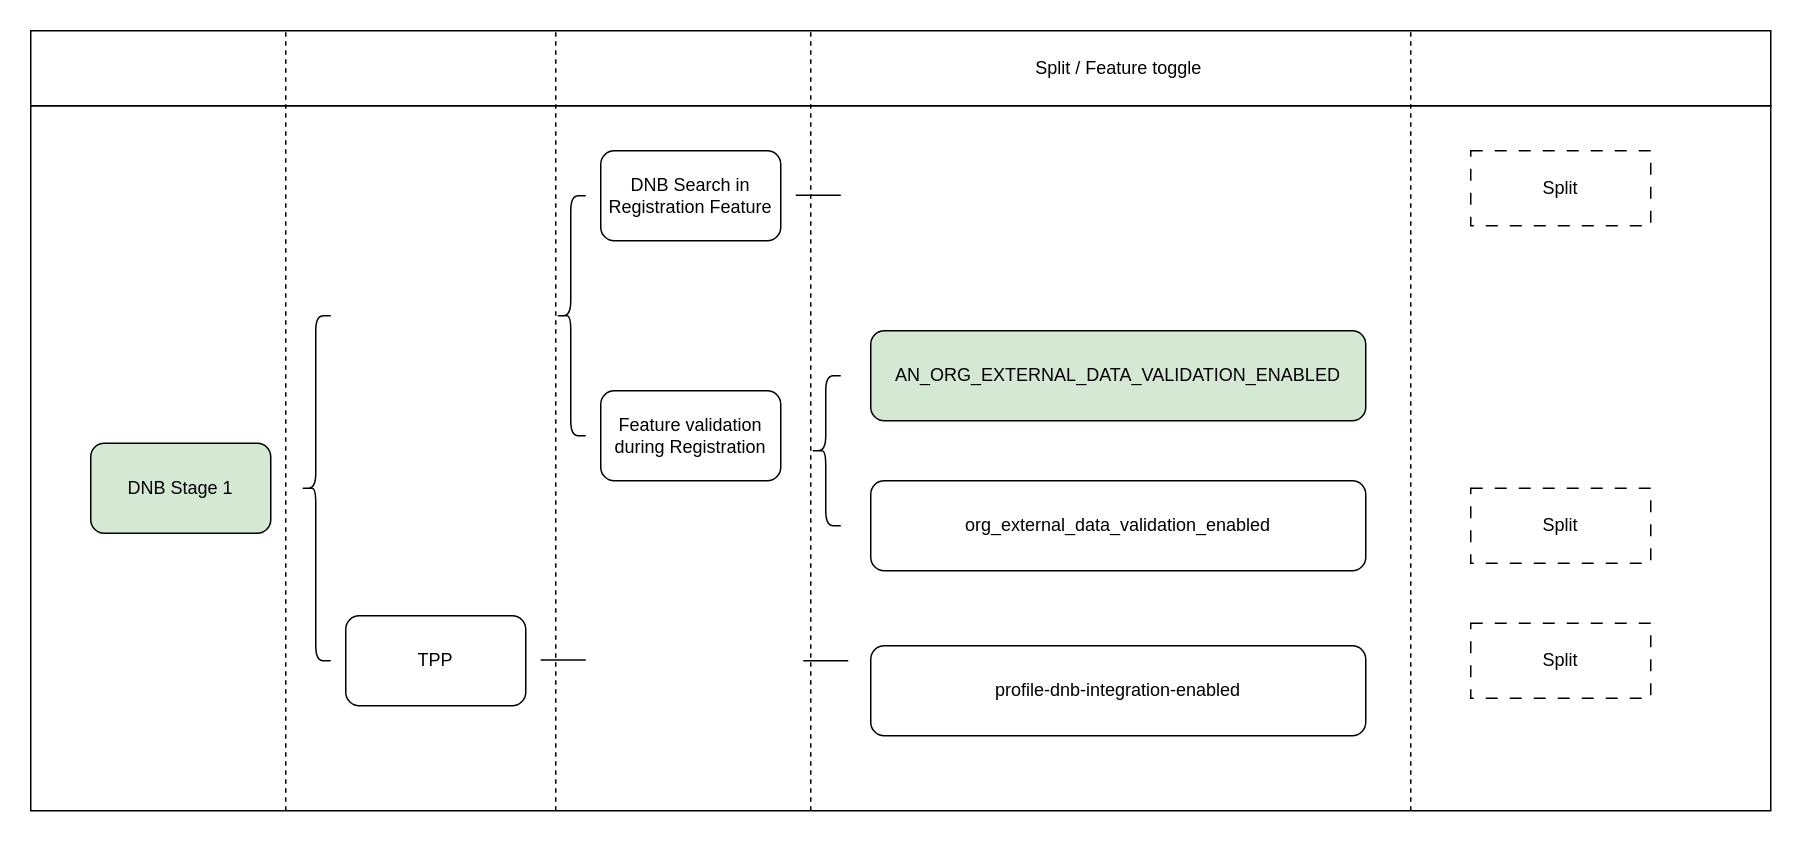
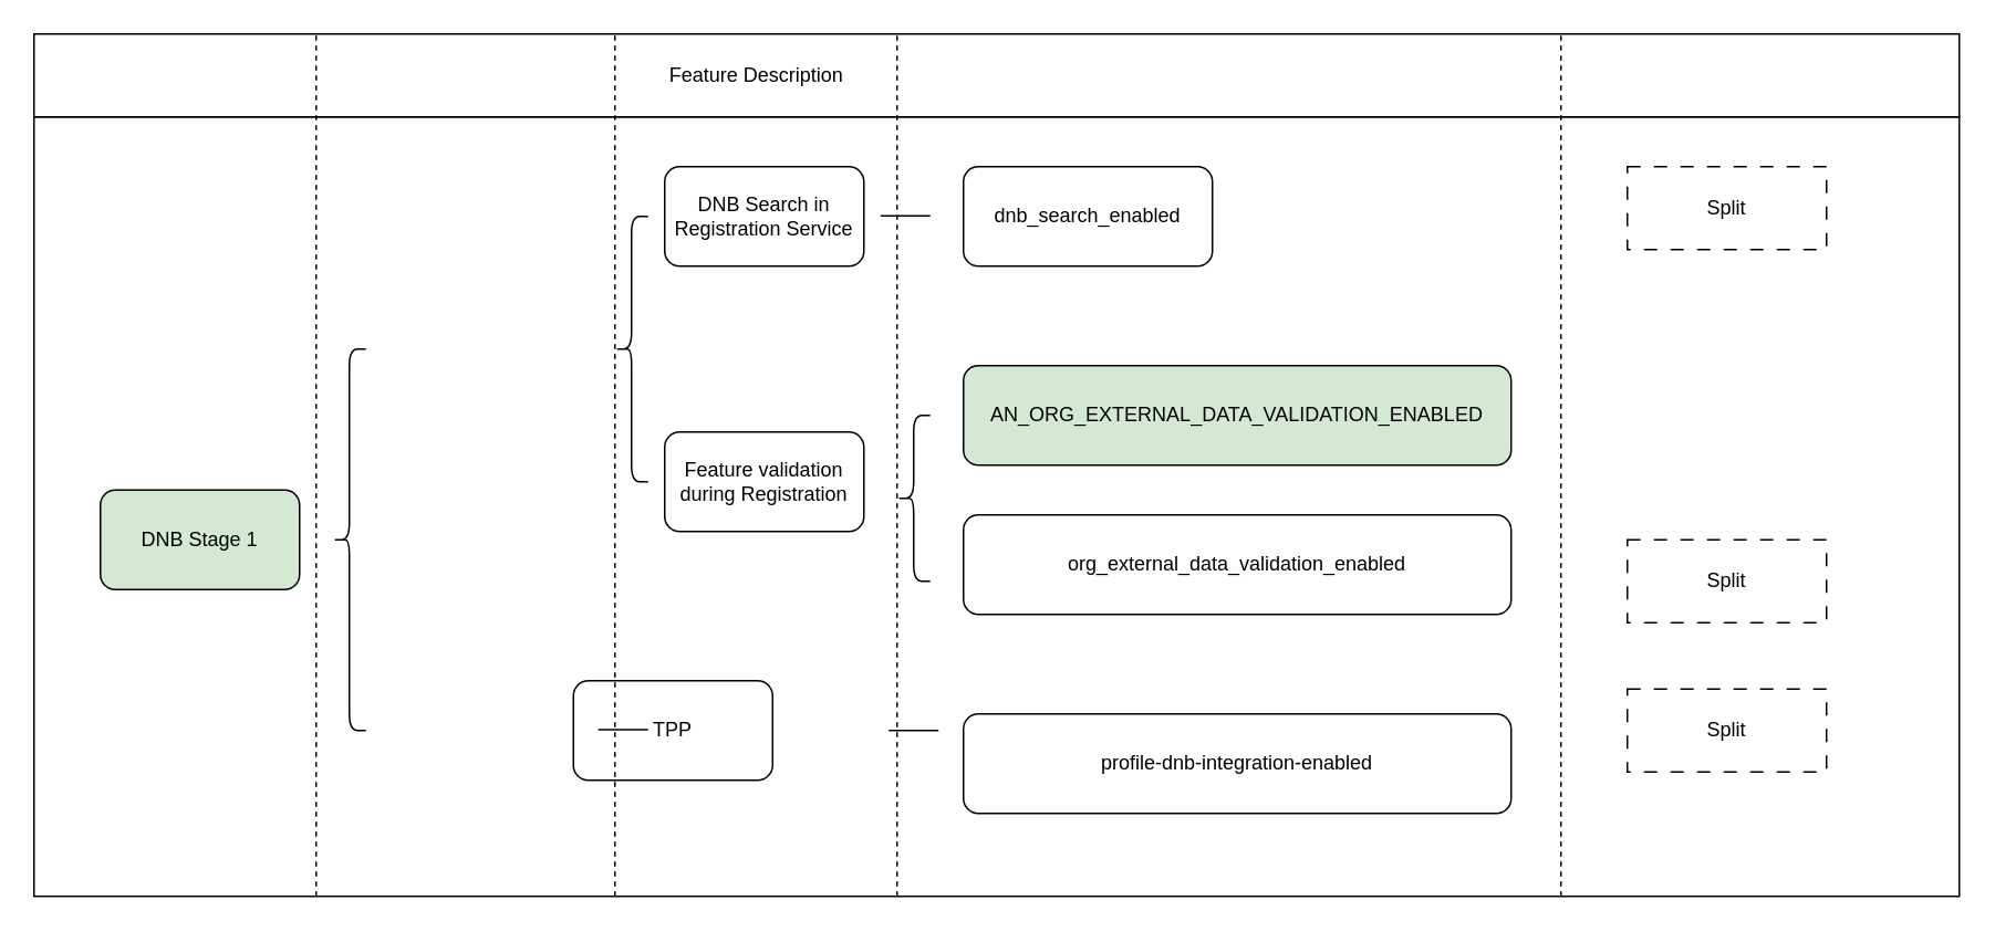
  <mxCell id="0" />
  <mxCell id="1" parent="0" />
  <mxCell id="2" value="" style="group" parent="1" vertex="1" connectable="0"><mxGeometry x="20" y="20" width="1160" height="520" as="geometry" /></mxCell>
  <mxCell id="3" value="" style="rounded=0;whiteSpace=wrap;html=1;" parent="2" vertex="1"><mxGeometry y="50" width="1160" height="470" as="geometry" /></mxCell>
- <mxCell id="4" value="TPP" style="rounded=1;whiteSpace=wrap;html=1;" parent="2" vertex="1"><mxGeometry x="210" y="390" width="120" height="60" as="geometry" /></mxCell>
+ <mxCell id="4" value="TPP" style="rounded=1;whiteSpace=wrap;html=1;" parent="2" vertex="1"><mxGeometry x="325" y="390" width="120" height="60" as="geometry" /></mxCell>
  <mxCell id="5" value="DNB Stage 1" style="rounded=1;whiteSpace=wrap;html=1;fillColor=#d5e8d4;" parent="2" vertex="1"><mxGeometry x="40" y="275" width="120" height="60" as="geometry" /></mxCell>
  <mxCell id="6" value="" style="shape=curlyBracket;whiteSpace=wrap;html=1;rounded=1;labelPosition=left;verticalLabelPosition=middle;align=right;verticalAlign=middle;" parent="2" vertex="1"><mxGeometry x="180" y="190" width="20" height="230" as="geometry" /></mxCell>
  <mxCell id="7" value="" style="shape=curlyBracket;whiteSpace=wrap;html=1;rounded=1;labelPosition=left;verticalLabelPosition=middle;align=right;verticalAlign=middle;" parent="2" vertex="1"><mxGeometry x="350" y="110" width="20" height="160" as="geometry" /></mxCell>
- <mxCell id="8" value="DNB Search in Registration Feature" style="rounded=1;whiteSpace=wrap;html=1;" parent="2" vertex="1"><mxGeometry x="380" y="80" width="120" height="60" as="geometry" /></mxCell>
+ <mxCell id="8" value="DNB Search in Registration Service" style="rounded=1;whiteSpace=wrap;html=1;" parent="2" vertex="1"><mxGeometry x="380" y="80" width="120" height="60" as="geometry" /></mxCell>
  <mxCell id="9" value="Feature validation during Registration" style="rounded=1;whiteSpace=wrap;html=1;" parent="2" vertex="1"><mxGeometry x="380" y="240" width="120" height="60" as="geometry" /></mxCell>
  <mxCell id="10" value="" style="endArrow=none;html=1;rounded=0;" parent="2" edge="1"><mxGeometry width="50" height="50" relative="1" as="geometry"><mxPoint x="340" y="419.43" as="sourcePoint" /><mxPoint x="370" y="419.43" as="targetPoint" /></mxGeometry></mxCell>
+ <mxCell id="11" value="dnb_search_enabled" style="rounded=1;whiteSpace=wrap;html=1;" parent="2" vertex="1"><mxGeometry x="560" y="80" width="150" height="60" as="geometry" /></mxCell>
  <mxCell id="12" value="AN_ORG_EXTERNAL_DATA_VALIDATION_ENABLED" style="rounded=1;whiteSpace=wrap;html=1;fillColor=#d5e8d4;" parent="2" vertex="1"><mxGeometry x="560" y="200" width="330" height="60" as="geometry" /></mxCell>
  <mxCell id="13" value="" style="shape=curlyBracket;whiteSpace=wrap;html=1;rounded=1;labelPosition=left;verticalLabelPosition=middle;align=right;verticalAlign=middle;" parent="2" vertex="1"><mxGeometry x="520" y="230" width="20" height="100" as="geometry" /></mxCell>
- <mxCell id="14" value="org_external_data_validation_enabled" style="rounded=1;whiteSpace=wrap;html=1;" parent="2" vertex="1"><mxGeometry x="560" y="300" width="330" height="60" as="geometry" /></mxCell>
+ <mxCell id="14" value="org_external_data_validation_enabled" style="rounded=1;whiteSpace=wrap;html=1;" parent="2" vertex="1"><mxGeometry x="560" y="290" width="330" height="60" as="geometry" /></mxCell>
  <mxCell id="15" value="profile-dnb-integration-enabled" style="rounded=1;whiteSpace=wrap;html=1;" parent="2" vertex="1"><mxGeometry x="560" y="410" width="330" height="60" as="geometry" /></mxCell>
  <mxCell id="16" value="" style="endArrow=none;html=1;rounded=0;" parent="2" edge="1"><mxGeometry width="50" height="50" relative="1" as="geometry"><mxPoint x="515" y="420.0" as="sourcePoint" /><mxPoint x="545" y="420.0" as="targetPoint" /></mxGeometry></mxCell>
  <mxCell id="17" value="" style="endArrow=none;html=1;rounded=0;" parent="2" edge="1"><mxGeometry width="50" height="50" relative="1" as="geometry"><mxPoint x="510" y="109.71" as="sourcePoint" /><mxPoint x="540" y="109.71" as="targetPoint" /></mxGeometry></mxCell>
  <mxCell id="18" value="Split" style="rounded=0;whiteSpace=wrap;html=1;dashed=1;dashPattern=8 8;" parent="2" vertex="1"><mxGeometry x="960" y="80" width="120" height="50" as="geometry" /></mxCell>
  <mxCell id="19" value="Split" style="rounded=0;whiteSpace=wrap;html=1;dashed=1;dashPattern=8 8;" parent="2" vertex="1"><mxGeometry x="960" y="305" width="120" height="50" as="geometry" /></mxCell>
  <mxCell id="20" value="Split" style="rounded=0;whiteSpace=wrap;html=1;dashed=1;dashPattern=8 8;" parent="2" vertex="1"><mxGeometry x="960" y="395" width="120" height="50" as="geometry" /></mxCell>
  <mxCell id="21" value="" style="rounded=0;whiteSpace=wrap;html=1;" parent="2" vertex="1"><mxGeometry width="1160" height="50" as="geometry" /></mxCell>
  <mxCell id="22" value="" style="endArrow=none;dashed=1;html=1;rounded=0;" parent="2" edge="1"><mxGeometry width="50" height="50" relative="1" as="geometry"><mxPoint x="170" y="520" as="sourcePoint" /><mxPoint x="170" as="targetPoint" /></mxGeometry></mxCell>
  <mxCell id="23" value="" style="endArrow=none;dashed=1;html=1;rounded=0;" parent="2" edge="1"><mxGeometry width="50" height="50" relative="1" as="geometry"><mxPoint x="350" y="520" as="sourcePoint" /><mxPoint x="350" as="targetPoint" /></mxGeometry></mxCell>
  <mxCell id="24" value="" style="endArrow=none;dashed=1;html=1;rounded=0;" parent="2" edge="1"><mxGeometry width="50" height="50" relative="1" as="geometry"><mxPoint x="520" y="520" as="sourcePoint" /><mxPoint x="520" as="targetPoint" /></mxGeometry></mxCell>
  <mxCell id="25" value="" style="endArrow=none;dashed=1;html=1;rounded=0;" parent="2" edge="1"><mxGeometry width="50" height="50" relative="1" as="geometry"><mxPoint x="920" y="520" as="sourcePoint" /><mxPoint x="920" as="targetPoint" /></mxGeometry></mxCell>
- <mxCell id="27" value="Split / Feature toggle" style="text;html=1;align=center;verticalAlign=middle;resizable=0;points=[];autosize=1;strokeColor=none;fillColor=none;" parent="2" vertex="1"><mxGeometry x="660" y="10" width="130" height="30" as="geometry" /></mxCell>
+ <mxCell id="26" value="Feature Description" style="text;html=1;align=center;verticalAlign=middle;resizable=0;points=[];autosize=1;strokeColor=none;fillColor=none;" parent="2" vertex="1"><mxGeometry x="370" y="10" width="130" height="30" as="geometry" /></mxCell>
